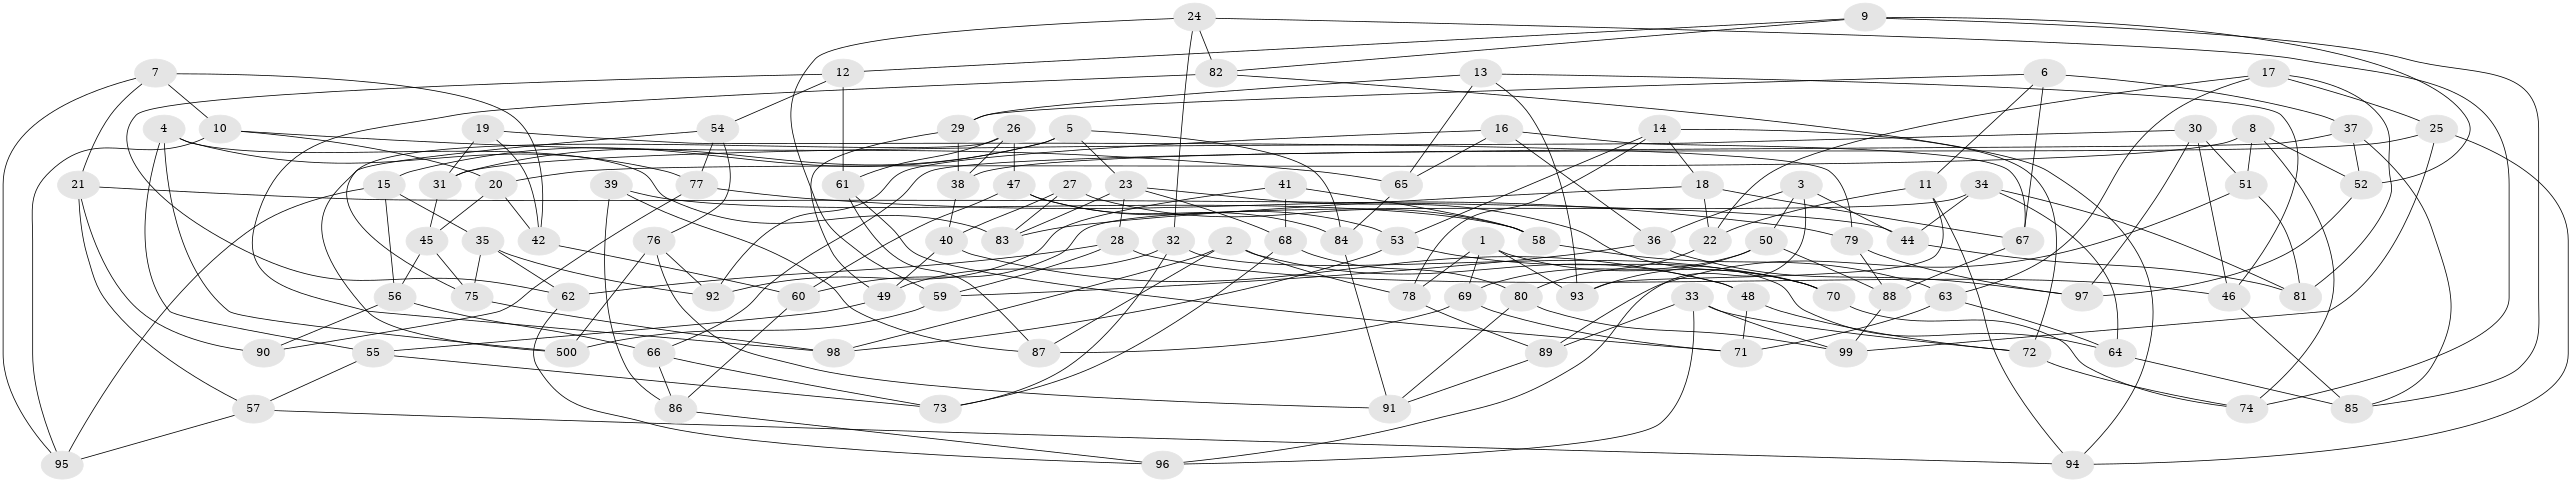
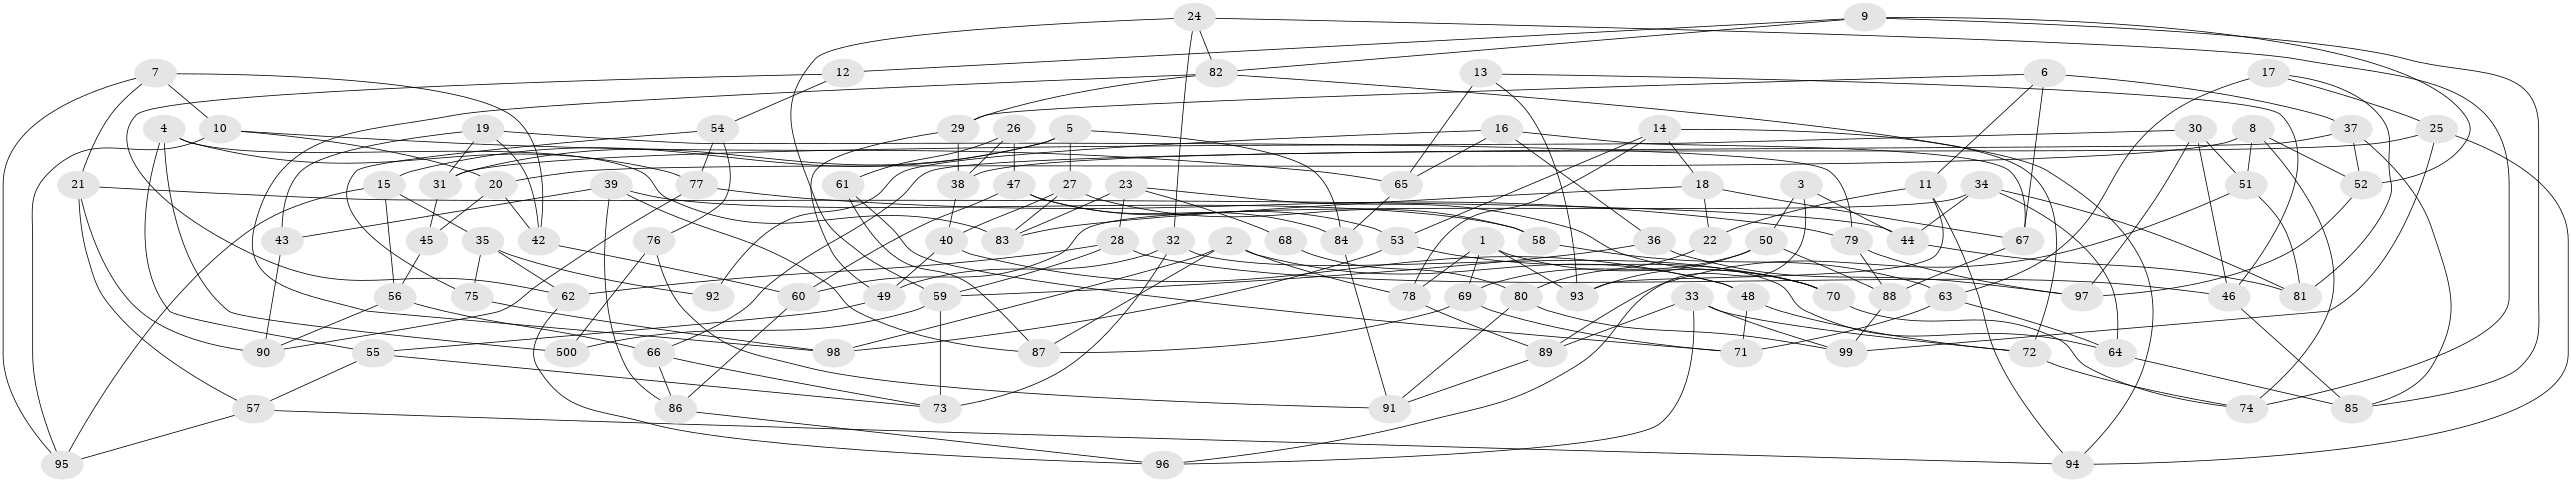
  graph {
    node [color=gray90 style=filled]
    1
    69
    70
    78
    93
    87
    71
    74
    89
    2
    48
    98
    72
    3
    36
    44
    50
    96
    59
    97
    81
    88
    4
    55
    77
    83
    n27 [label=500]
    57
    73
    79
    90
    5
    15
    27
    31
    84
    95
    35
    56
    40
    58
    45
    91
    6
    11
    29
    37
    67
    22
    94
    38
    49
    52
    85
    66
    7
    10
    21
    42
    20
    65
    60
    8
    51
    9
    12
    82
    54
    61
    62
    80
    75
    76
    13
    46
    14
    18
    53
    92
    16
    17
    25
    63
    99
    64
    19
+   43
    23
    28
    68
    24
    32
    26
    47
    30
    33
    34
    86
    39
-   41
    1 -- 69
    1 -- 70
    1 -- 78
    1 -- 93
    69 -- 87
    69 -- 71
    70 -- 74
    78 -- 89
    89 -- 91
    2 -- 78
    2 -- 87
    2 -- 48
    2 -- 98
    48 -- 71
    48 -- 72
    72 -- 74
-   3 -- 36
    3 -- 44
    3 -- 50
    3 -- 96
    36 -- 59
    36 -- 97
    44 -- 81
    50 -- 69
    50 -- 93
    50 -- 88
    59 -- n27
    88 -- 99
    4 -- 55
    4 -- 77
    4 -- 83
    4 -- n27
    55 -- 57
    55 -- 73
    77 -- 79
    77 -- 90
    57 -- 95
    57 -- 94
    79 -- 97
    79 -- 88
    5 -- 15
-   5 -- 23
+   5 -- 27
    5 -- 31
    5 -- 84
    15 -- 95
    15 -- 35
    15 -- 56
    27 -- 83
    27 -- 40
    27 -- 58
    31 -- 45
    84 -- 91
    35 -- 62
    35 -- 75
    35 -- 92
    56 -- 90
    56 -- 66
    40 -- 48
    40 -- 49
    58 -- 63
    45 -- 56
-   45 -- 75
    6 -- 11
    6 -- 29
    6 -- 37
    6 -- 67
    11 -- 93
    11 -- 22
    11 -- 94
    29 -- 38
    29 -- 49
    37 -- 52
    37 -- 85
    37 -- 66
    67 -- 88
    22 -- 80
    38 -- 40
    49 -- 55
    52 -- 97
    66 -- 73
    66 -- 86
    7 -- 95
    7 -- 10
    7 -- 21
    7 -- 42
    10 -- 95
    10 -- 20
    10 -- 65
    21 -- 44
    21 -- 57
    21 -- 90
    42 -- 60
    20 -- 45
    20 -- 42
    65 -- 84
    60 -- 86
    8 -- 74
    8 -- 52
    8 -- 20
    8 -- 51
    51 -- 89
    51 -- 81
    9 -- 52
    9 -- 85
    9 -- 12
    9 -- 82
    12 -- 54
-   12 -- 61
    12 -- 62
    82 -- 98
    82 -- 94
    54 -- 77
    54 -- 75
    54 -- 76
    61 -- 87
    61 -- 71
    62 -- 96
    80 -- 91
    80 -- 99
    75 -- 98
    76 -- n27
    76 -- 91
-   76 -- 92
    13 -- 93
-   13 -- 29
+   82 -- 29
    13 -- 65
    13 -- 46
    46 -- 85
    14 -- 78
    14 -- 72
    14 -- 18
    14 -- 53
    18 -- 83
    18 -- 67
    18 -- 22
    53 -- 70
    53 -- 98
    16 -- 36
    16 -- 67
    16 -- 65
    16 -- 92
    17 -- 81
-   17 -- 22
    17 -- 25
    17 -- 63
    25 -- 94
    25 -- 38
    25 -- 99
    63 -- 71
    63 -- 64
    64 -- 85
    19 -- 79
    19 -- 31
    19 -- 42
+   19 -- 43
+   43 -- 90
    23 -- 70
    23 -- 83
    23 -- 28
    23 -- 68
    28 -- 59
    28 -- 62
    28 -- 46
-   68 -- 73
+   59 -- 73
    68 -- 80
    24 -- 74
    24 -- 59
    24 -- 82
    24 -- 32
    32 -- 73
    32 -- 49
    32 -- 64
-   26 -- n27
    26 -- 38
    26 -- 61
    26 -- 47
    47 -- 84
    47 -- 60
    47 -- 53
    30 -- 97
    30 -- 31
    30 -- 51
    30 -- 46
    33 -- 89
    33 -- 72
    33 -- 96
    33 -- 99
    34 -- 44
    34 -- 81
    34 -- 60
    34 -- 64
    86 -- 96
    39 -- 87
    39 -- 58
+   39 -- 43
    39 -- 86
-   41 -- 58
-   41 -- 92
-   41 -- 68
  }
